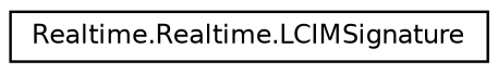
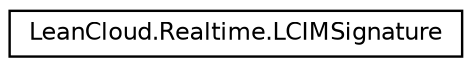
  digraph {
    rankdir=TB
-   n1 [color=black fillcolor=white fontname=Helvetica fontsize=10 height=0.2 label="Realtime.Realtime.LCIMSignature" shape=record style=filled width=0.4]
+   n1 [color=black fillcolor=white fontname=Helvetica fontsize=10 height=0.2 label="LeanCloud.Realtime.LCIMSignature" shape=record style=filled width=0.4]
  }
